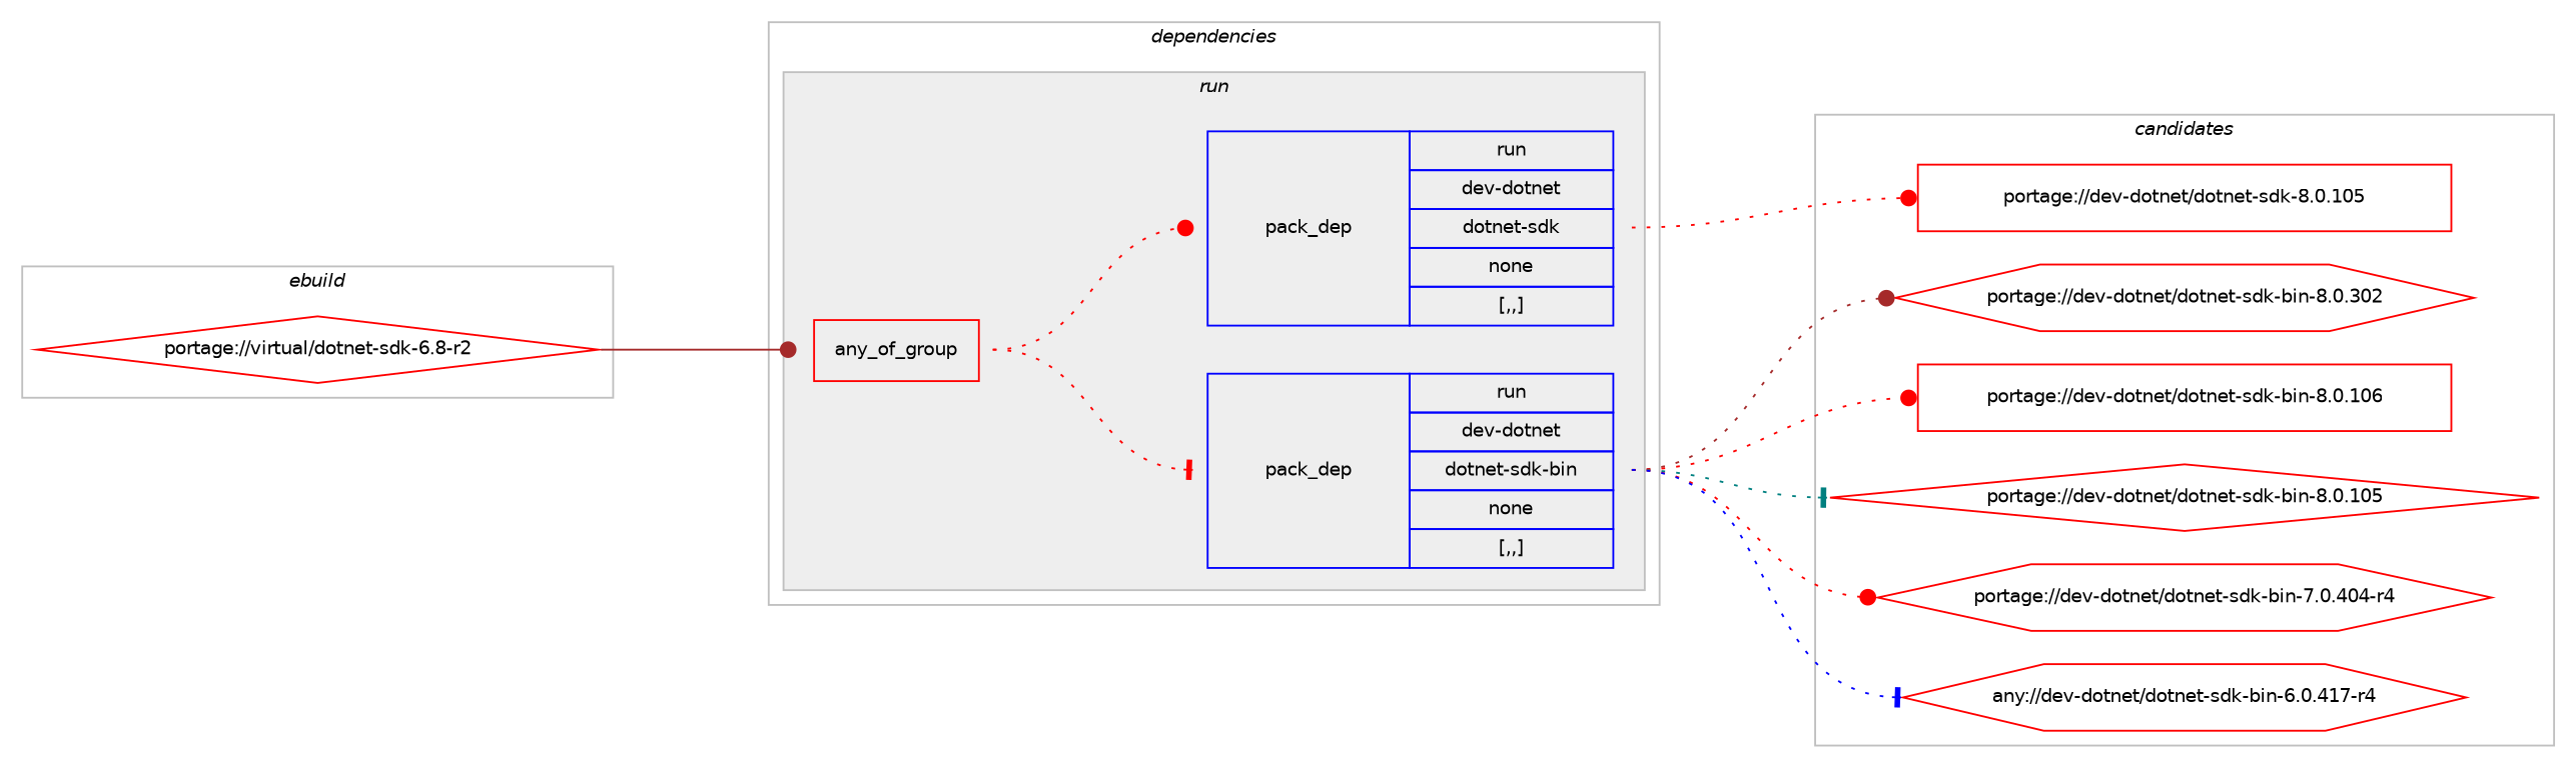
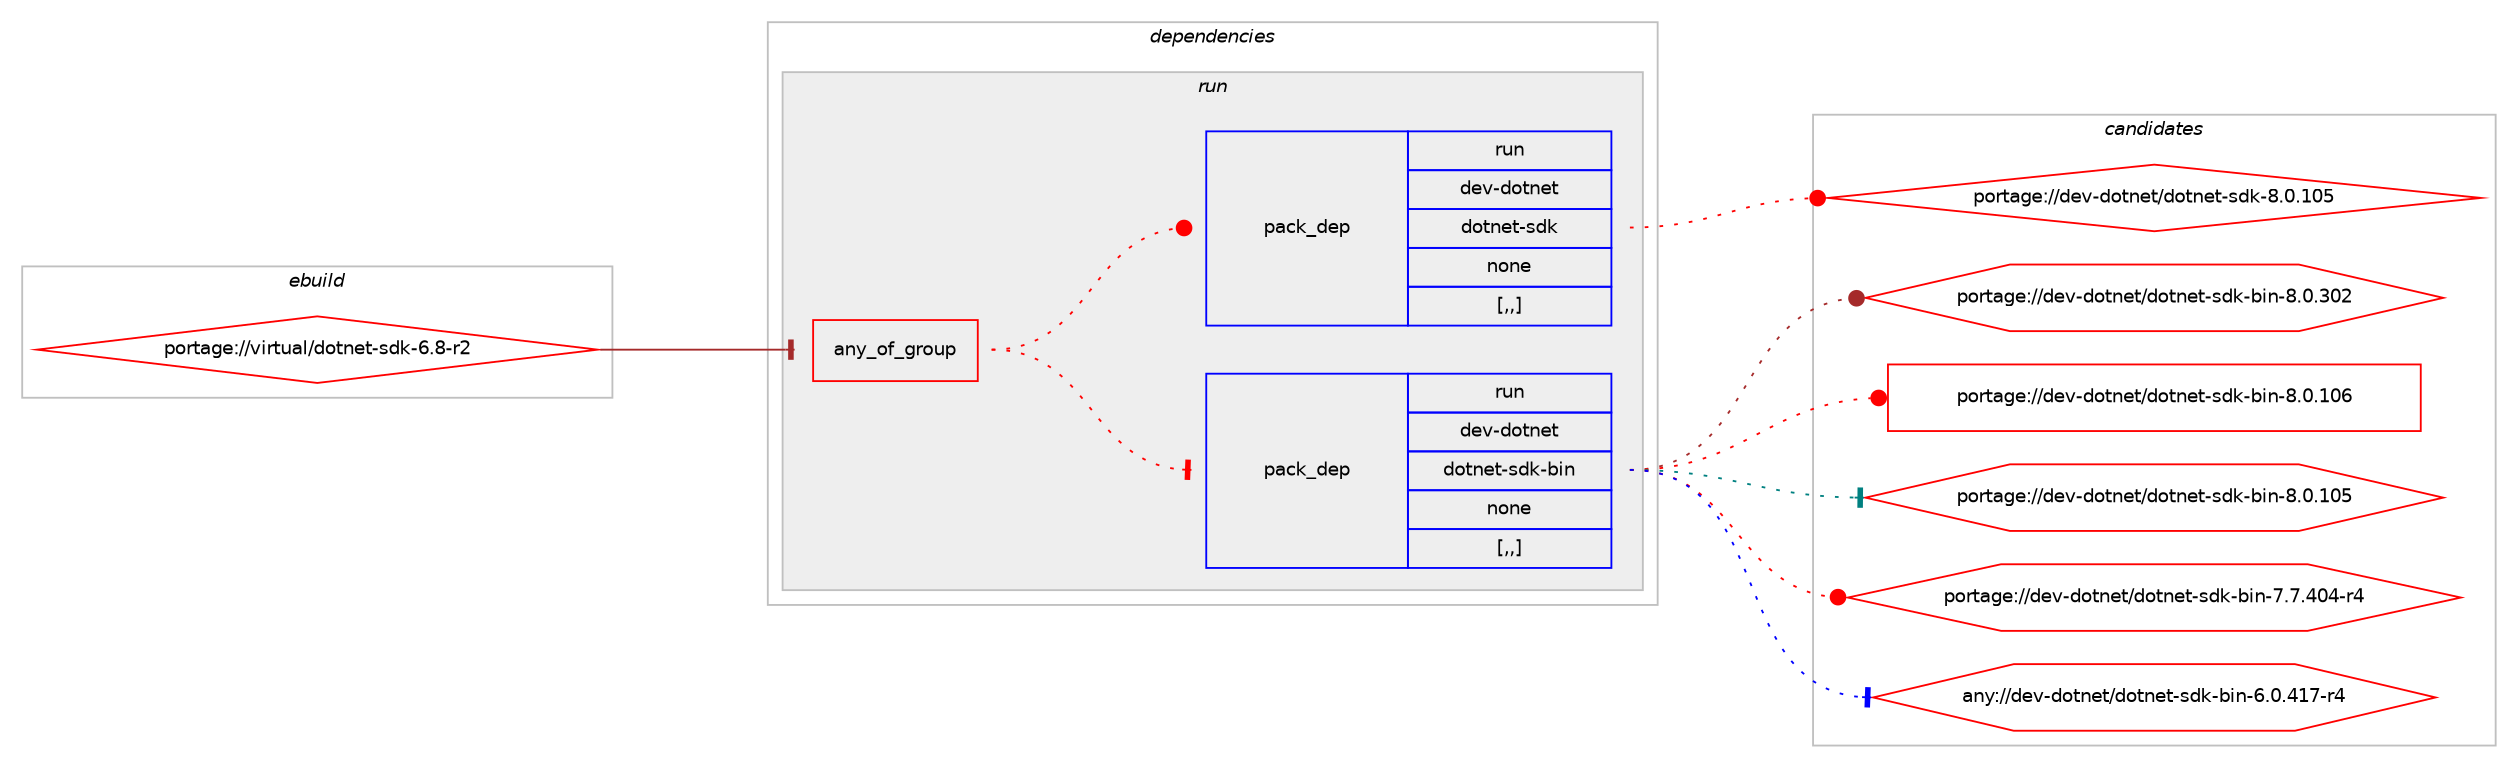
  digraph {
    compound=true
    concentrate=true
    fontname=Helvetica
    fontsize=10
    newrank=true
    rankdir=LR
    ranksep=1.5
    node [color=red fontname=Helvetica fontsize=10 shape=none]
    edge [arrowhead=dot color=red headport=w style=dotted tailport=e weight=100]
    n1 [label="portage://virtual/dotnet-sdk-6.8-r2" shape=diamond width=4]
    n2 [color=blue label=<<TABLE BORDER="0" CELLBORDER="1" CELLSPACING="0" CELLPADDING="4" WIDTH="220"><TR><TD ROWSPAN="6" CELLPADDING="30">pack_dep</TD></TR><TR><TD WIDTH="110">run</TD></TR><TR><TD>dev-dotnet</TD></TR><TR><TD>dotnet-sdk-bin</TD></TR><TR><TD>none</TD></TR><TR><TD>[,,]</TD></TR></TABLE>>]
    n3 [color=blue label=<<TABLE BORDER="0" CELLBORDER="1" CELLSPACING="0" CELLPADDING="4" WIDTH="220"><TR><TD ROWSPAN="6" CELLPADDING="30">pack_dep</TD></TR><TR><TD WIDTH="110">run</TD></TR><TR><TD>dev-dotnet</TD></TR><TR><TD>dotnet-sdk</TD></TR><TR><TD>none</TD></TR><TR><TD>[,,]</TD></TR></TABLE>>]
    n4 [label=<<TABLE BORDER="0" CELLBORDER="1" CELLSPACING="0" CELLPADDING="4"><TR><TD CELLPADDING="10">any_of_group</TD></TR></TABLE>>]
    n5 [label="portage://dev-dotnet/dotnet-sdk-bin-8.0.302" shape=hexagon width=4]
    n6 [label="portage://dev-dotnet/dotnet-sdk-bin-8.0.106" shape=box width=4]
-   n7 [label="portage://dev-dotnet/dotnet-sdk-bin-8.0.105" shape=diamond width=4]
-   n8 [label="portage://dev-dotnet/dotnet-sdk-bin-7.0.404-r4" shape=hexagon width=4]
+   n7 [label="portage://dev-dotnet/dotnet-sdk-bin-8.0.105" shape=hexagon width=4]
+   n8 [label="portage://dev-dotnet/dotnet-sdk-bin-7.7.404-r4" shape=hexagon width=4]
    n9 [label="any://dev-dotnet/dotnet-sdk-bin-6.0.417-r4" shape=hexagon width=4]
-   n10 [label="portage://dev-dotnet/dotnet-sdk-8.0.105" shape=box width=4]
+   n10 [label="portage://dev-dotnet/dotnet-sdk-8.0.105" shape=diamond width=4]
    subgraph cluster_1 {
      color=gray
      label=<<i>ebuild</i>>
      rank=same
      n1
    }
    subgraph cluster_2 {
      color=gray
      label=<<i>dependencies</i>>
      subgraph cluster_3 {
        color=gray
        fillcolor="#eeeeee"
        label=<<i>compile</i>>
        style=filled
      }
      subgraph cluster_4 {
        color=gray
        fillcolor="#eeeeee"
        label=<<i>compile and run</i>>
        style=filled
      }
      subgraph cluster_5 {
        color=gray
        fillcolor="#eeeeee"
        label=<<i>run</i>>
        style=filled
        subgraph sub_6 {
          color=gray
          fillcolor="#eeeeee"
          label=<<i>run</i>>
          style=filled
          n4
          subgraph sub_7 {
            color=gray
            fillcolor="#eeeeee"
            label=<<i>run</i>>
            style=filled
            n2
          }
          subgraph sub_8 {
            color=gray
            fillcolor="#eeeeee"
            label=<<i>run</i>>
            style=filled
            n3
          }
        }
      }
    }
    subgraph cluster_9 {
      color=gray
      label=<<i>candidates</i>>
      rank=same
      subgraph sub_10 {
        color=black
        label=<<i>candidates</i>>
        nodesep=1
        rank=same
        n5
        n6
        n7
        n8
        n9
      }
      subgraph sub_11 {
        color=black
        label=<<i>candidates</i>>
        nodesep=1
        rank=same
        n10
      }
    }
-   n1 -> n4 [color=brown style=solid weight=20]
+   n1 -> n4 [arrowhead=tee color=brown style=solid weight=20]
    n2 -> n5 [color=brown]
    n2 -> n6
    n2 -> n7 [arrowhead=tee color=teal]
    n2 -> n8
    n2 -> n9 [arrowhead=tee color=blue]
    n3 -> n10
    n4 -> n2 [arrowhead=tee weight=20]
    n4 -> n3 [weight=20]
  }
